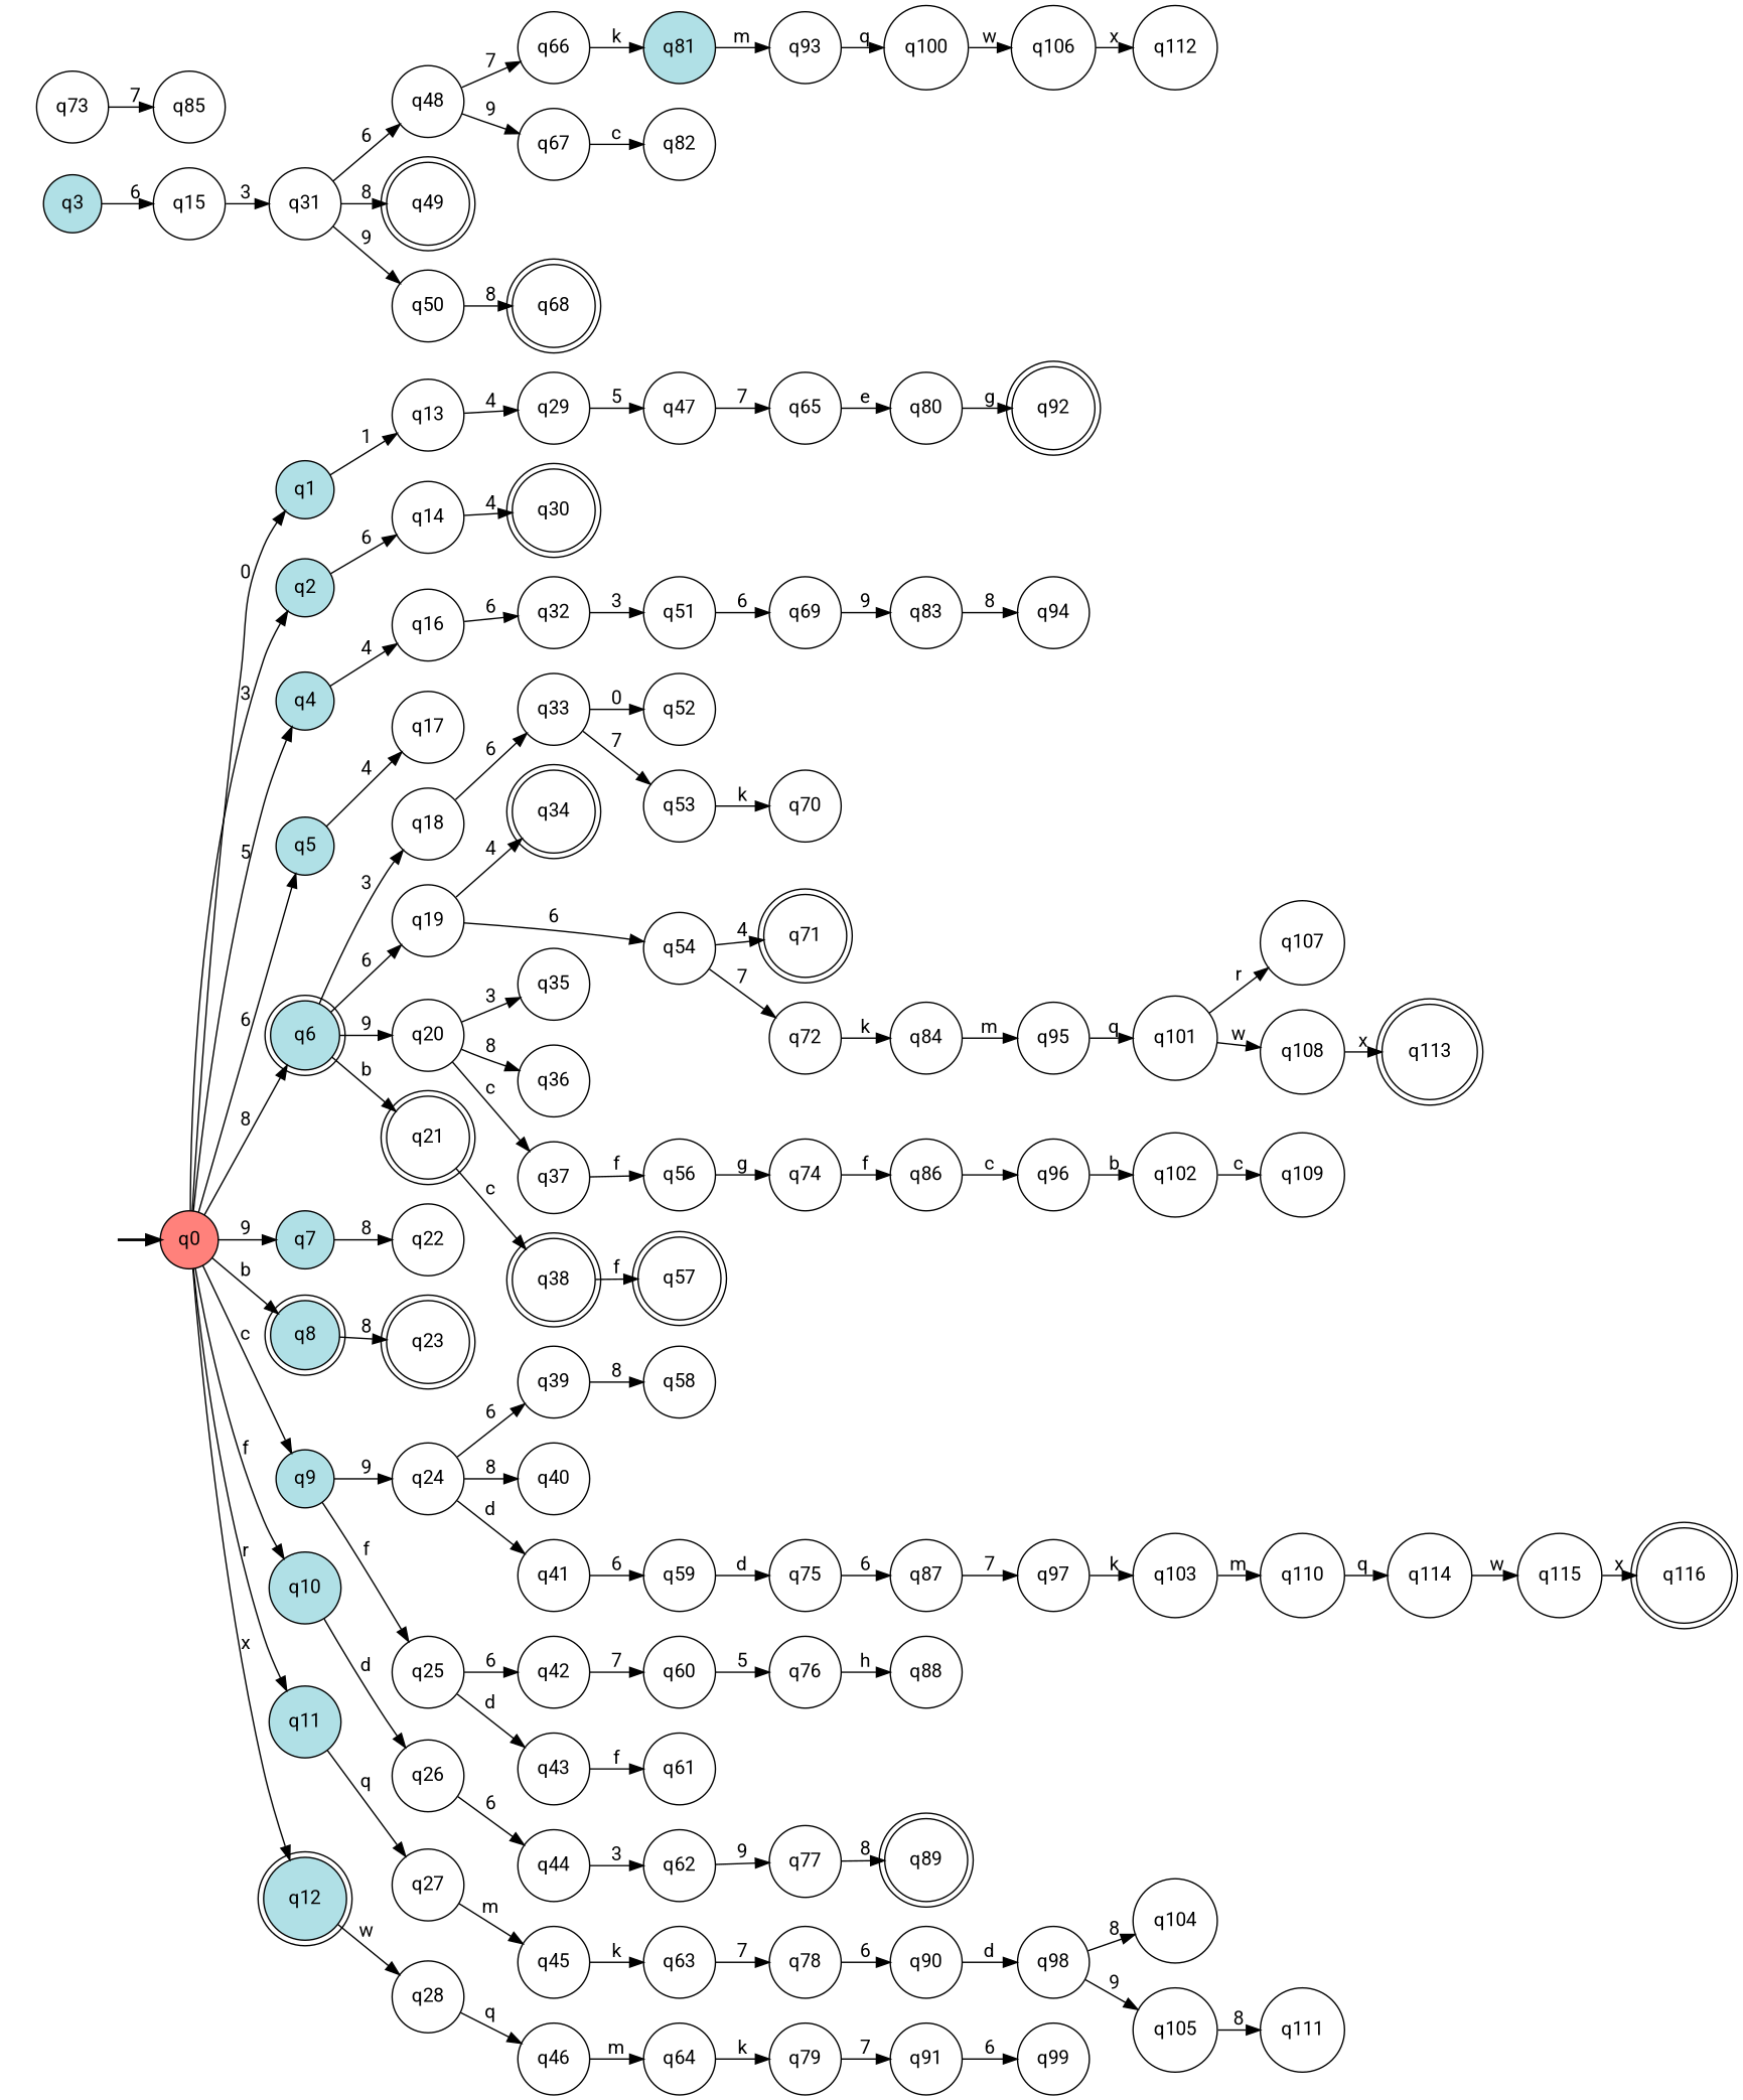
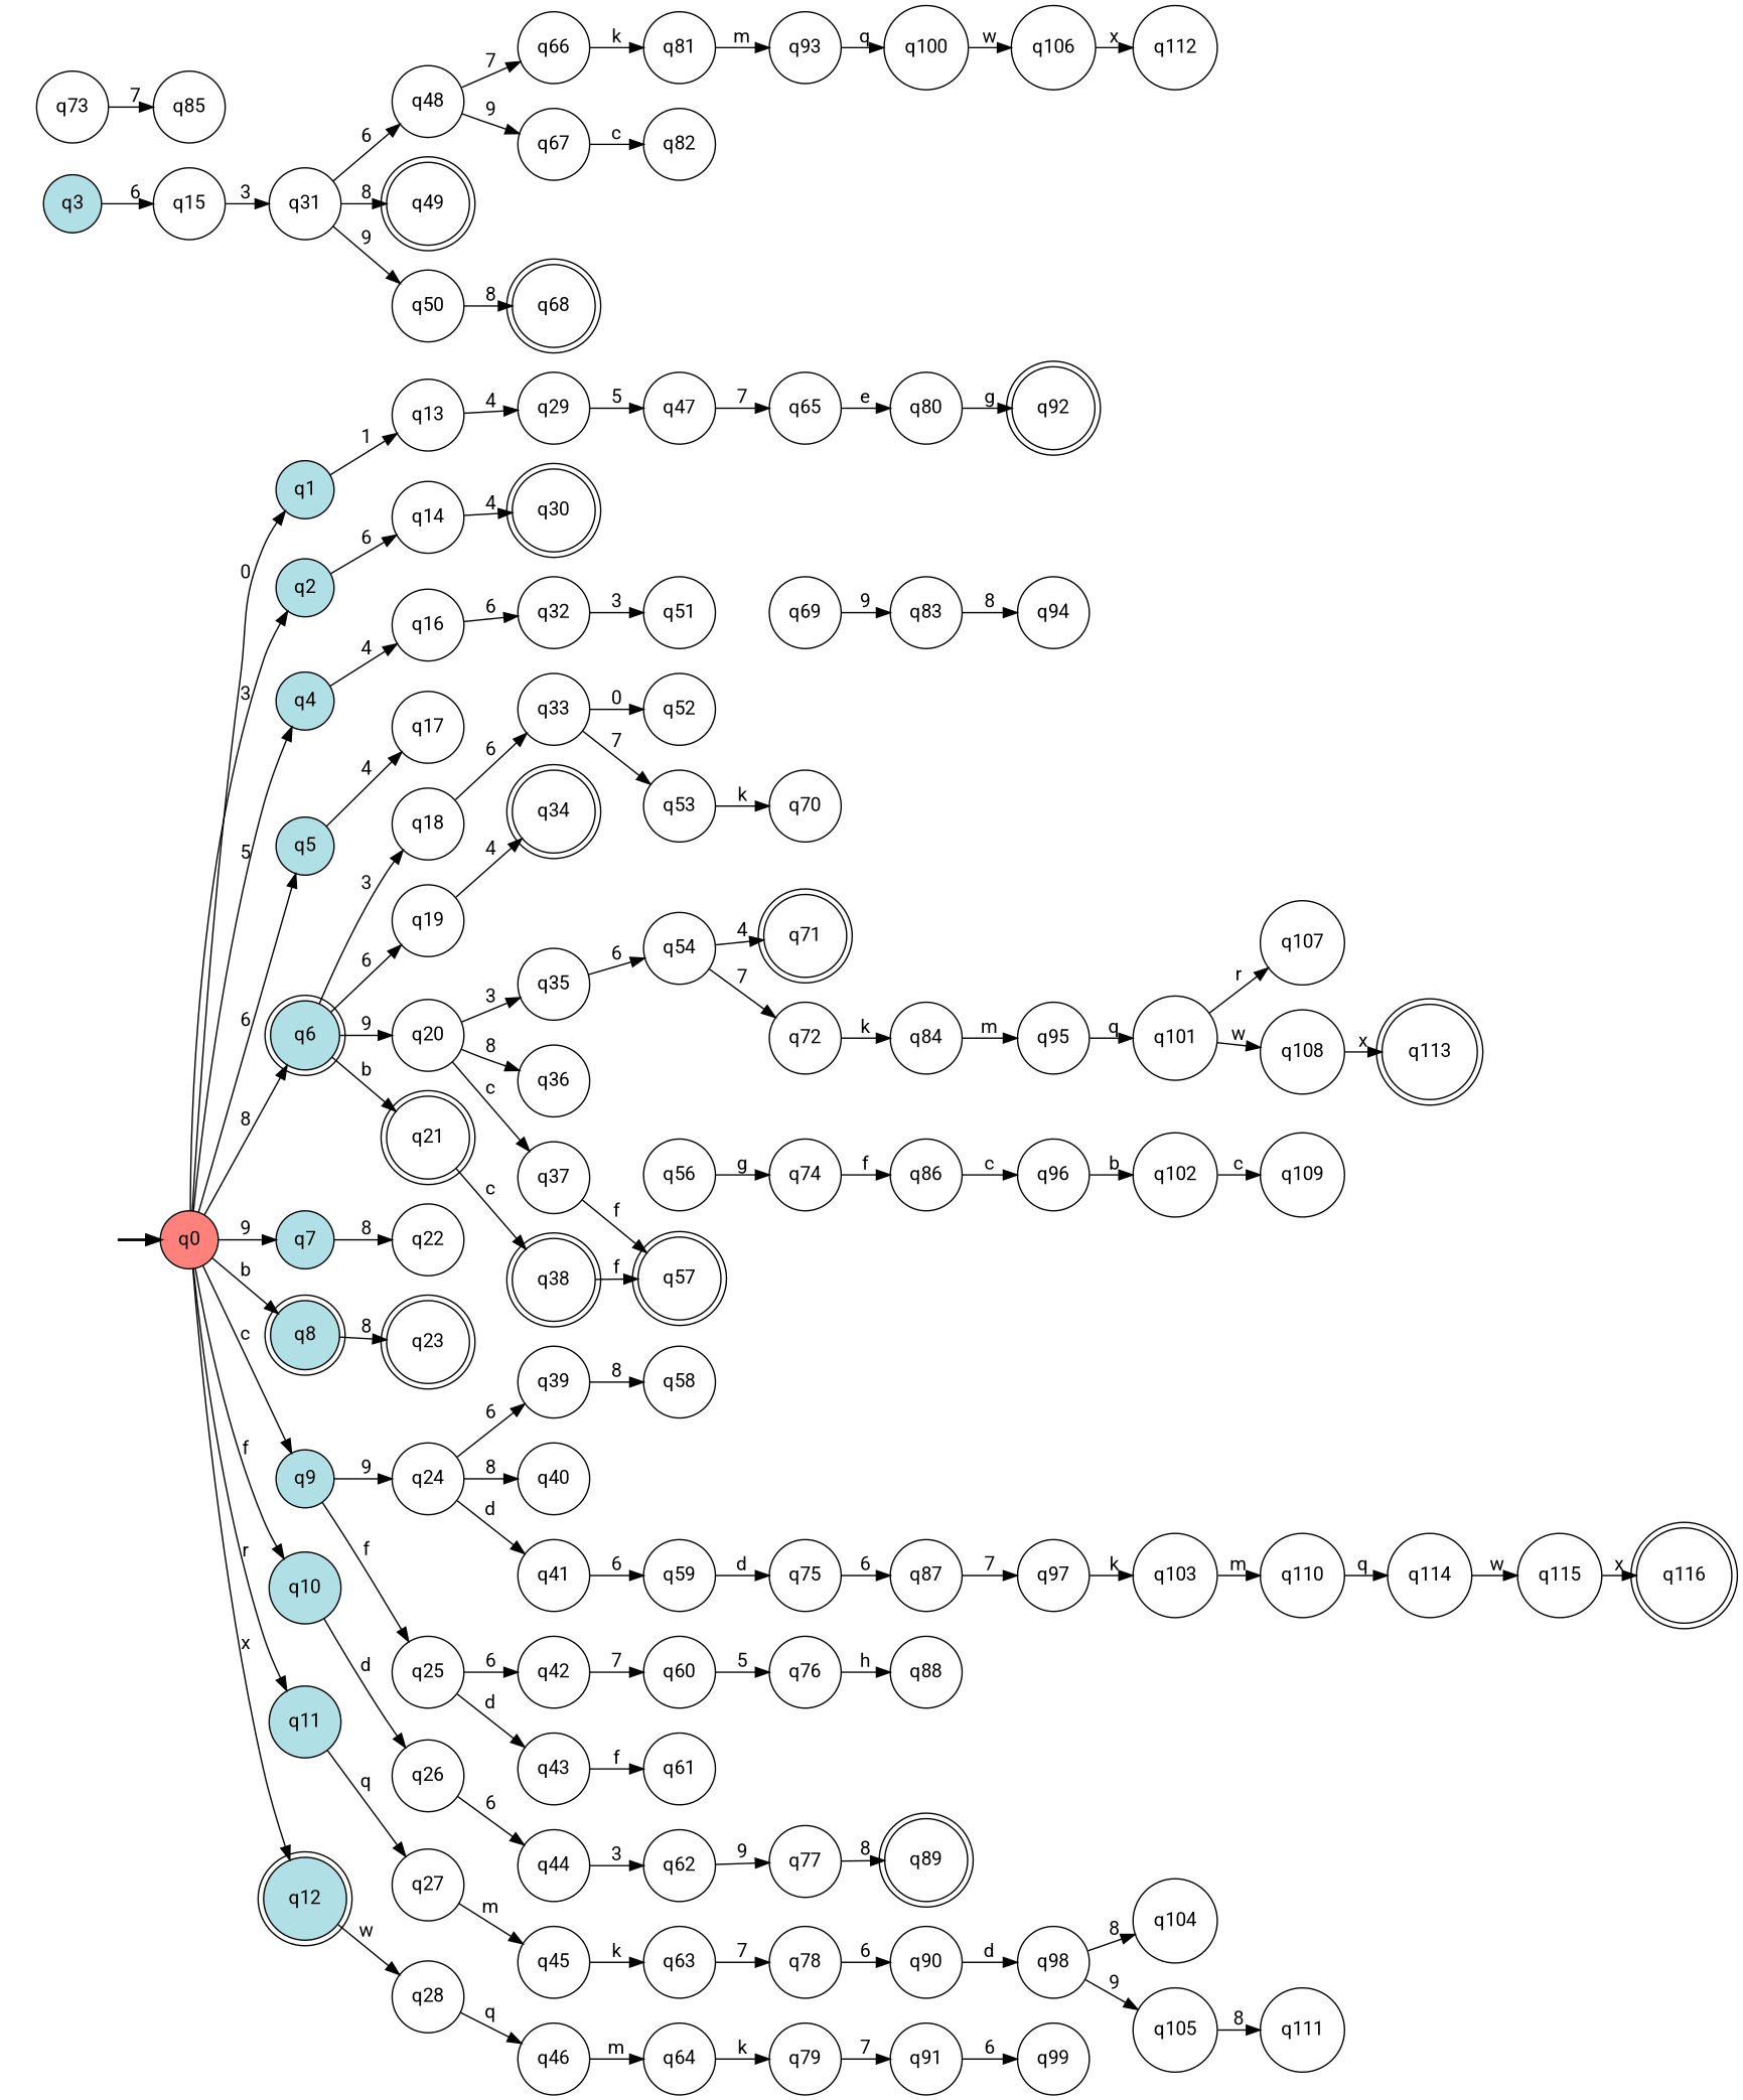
  digraph {
    fontname=Roboto
    rankdir=LR
    node [fontname=Roboto shape=circle style=filled color=black fillcolor=white]
    edge [fontname=Roboto]
    __start0 [height=0 shape=none style=invis width=0 color="" fillcolor=""]
    n2 [fillcolor="#ff817b" label=q0]
    n3 [fillcolor=powderblue label=q1]
    n4 [fillcolor=powderblue label=q2]
    n5 [fillcolor=powderblue label=q4]
    n6 [fillcolor=powderblue label=q5]
    n7 [fillcolor=powderblue label=q6 shape=doublecircle style="rounded,filled"]
    n8 [fillcolor=powderblue label=q7]
    n9 [fillcolor=powderblue label=q8 shape=doublecircle style="rounded,filled"]
    n10 [fillcolor=powderblue label=q9]
    n11 [fillcolor=powderblue label=q10]
    n12 [fillcolor=powderblue label=q11]
    n13 [fillcolor=powderblue label=q12 shape=doublecircle style="rounded,filled"]
    n14 [label=q13]
    n15 [label=q14]
    n16 [fillcolor=powderblue label=q3]
    n17 [label=q15]
    n18 [label=q16]
    n19 [label=q17]
    n20 [label=q18]
    n21 [label=q19]
    n22 [label=q20]
    n23 [label=q21 shape=doublecircle style="rounded,filled"]
    n24 [label=q22]
    n25 [label=q23 shape=doublecircle style="rounded,filled"]
    n26 [label=q24]
    n27 [label=q25]
    n28 [label=q26]
    n29 [label=q27]
    n30 [label=q28]
    n31 [label=q29]
    n32 [label=q30 shape=doublecircle style="rounded,filled"]
    n33 [label=q31]
    n34 [label=q32]
    n35 [label=q33]
    n36 [label=q34 shape=doublecircle style="rounded,filled"]
    n37 [label=q35]
    n38 [label=q36]
    n39 [label=q37]
    n40 [label=q38 shape=doublecircle style="rounded,filled"]
    n41 [label=q39]
    n42 [label=q40]
    n43 [label=q41]
    n44 [label=q42]
    n45 [label=q43]
    n46 [label=q44]
    n47 [label=q45]
    n48 [label=q46]
    n49 [label=q47]
    n50 [label=q48]
    n51 [label=q49 shape=doublecircle style="rounded,filled"]
    n52 [label=q50]
    n53 [label=q51]
    n54 [label=q52]
    n55 [label=q53]
    n56 [label=q54]
    n57 [label=q56]
    n58 [label=q57 shape=doublecircle style="rounded,filled"]
    n59 [label=q58]
    n60 [label=q59]
    n61 [label=q60]
    n62 [label=q61]
    n63 [label=q62]
    n64 [label=q63]
    n65 [label=q64]
    n66 [label=q65]
    n67 [label=q66]
    n68 [label=q67]
    n69 [label=q68 shape=doublecircle style="rounded,filled"]
    n70 [label=q69]
    n71 [label=q70]
    n72 [label=q71 shape=doublecircle style="rounded,filled"]
    n73 [label=q72]
    n74 [label=q74]
    n75 [label=q75]
    n76 [label=q76]
    n77 [label=q77]
    n78 [label=q78]
    n79 [label=q79]
    n80 [label=q80]
-   n81 [fillcolor=powderblue label=q81]
+   n81 [label=q81]
    n82 [label=q82]
    n83 [label=q83]
    n84 [label=q84]
    n85 [label=q73]
    n86 [label=q85]
    n87 [label=q86]
    n88 [label=q87]
    n89 [label=q88]
    n90 [label=q89 shape=doublecircle style="rounded,filled"]
    n91 [label=q90]
    n92 [label=q91]
    n93 [label=q92 shape=doublecircle style="rounded,filled"]
    n94 [label=q93]
    n95 [label=q94]
    n96 [label=q95]
    n97 [label=q96]
    n98 [label=q97]
    n99 [label=q98]
    n100 [label=q99]
    n101 [label=q100]
    n102 [label=q101]
    n103 [label=q102]
    n104 [label=q103]
    n105 [label=q104]
    n106 [label=q105]
    n107 [label=q106]
    n108 [label=q107]
    n109 [label=q108]
    n110 [label=q109]
    n111 [label=q110]
    n112 [label=q111]
    n113 [label=q112]
    n114 [label=q113 shape=doublecircle style="rounded,filled"]
    n115 [label=q114]
    n116 [label=q115]
    n117 [label=q116 shape=doublecircle style="rounded,filled"]
    subgraph cluster_1 {
      nodesep=0.15
      ranksep=0.15
      style=invis
      __start0
      n2
    }
    __start0 -> n2 [penwidth=2]
    n2 -> n3 [label=0]
    n2 -> n4 [label=3]
    n2 -> n5 [label=5]
    n2 -> n6 [label=6]
    n2 -> n7 [label=8]
    n2 -> n8 [label=9]
    n2 -> n9 [label=b]
    n2 -> n10 [label=c]
    n2 -> n11 [label=f]
    n2 -> n12 [label=r]
    n2 -> n13 [label=x]
    n3 -> n14 [label=1]
    n4 -> n15 [label=6]
    n5 -> n18 [label=4]
    n6 -> n19 [label=4]
    n7 -> n20 [label=3]
    n7 -> n21 [label=6]
    n7 -> n22 [label=9]
    n7 -> n23 [label=b]
    n8 -> n24 [label=8]
    n9 -> n25 [label=8]
    n10 -> n26 [label=9]
    n10 -> n27 [label=f]
    n11 -> n28 [label=d]
    n12 -> n29 [label=q]
    n13 -> n30 [label=w]
    n14 -> n31 [label=4]
    n15 -> n32 [label=4]
    n16 -> n17 [label=6]
    n17 -> n33 [label=3]
    n18 -> n34 [label=6]
    n20 -> n35 [label=6]
    n21 -> n36 [label=4]
    n22 -> n37 [label=3]
    n22 -> n38 [label=8]
    n22 -> n39 [label=c]
    n23 -> n40 [label=c]
    n26 -> n41 [label=6]
    n26 -> n42 [label=8]
    n26 -> n43 [label=d]
    n27 -> n44 [label=6]
    n27 -> n45 [label=d]
    n28 -> n46 [label=6]
    n29 -> n47 [label=m]
    n30 -> n48 [label=q]
    n31 -> n49 [label=5]
    n33 -> n50 [label=6]
    n33 -> n51 [label=8]
    n33 -> n52 [label=9]
    n34 -> n53 [label=3]
    n35 -> n54 [label=0]
    n35 -> n55 [label=7]
-   n21 -> n56 [label=6]
-   n39 -> n57 [label=f]
+   n37 -> n56 [label=6]
+   n39 -> n58 [label=f]
    n40 -> n58 [label=f]
    n41 -> n59 [label=8]
    n43 -> n60 [label=6]
    n44 -> n61 [label=7]
    n45 -> n62 [label=f]
    n46 -> n63 [label=3]
    n47 -> n64 [label=k]
    n48 -> n65 [label=m]
    n49 -> n66 [label=7]
    n50 -> n67 [label=7]
    n50 -> n68 [label=9]
    n52 -> n69 [label=8]
-   n53 -> n70 [label=6]
    n55 -> n71 [label=k]
    n56 -> n72 [label=4]
    n56 -> n73 [label=7]
    n57 -> n74 [label=g]
    n60 -> n75 [label=d]
    n61 -> n76 [label=5]
    n63 -> n77 [label=9]
    n64 -> n78 [label=7]
    n65 -> n79 [label=k]
    n66 -> n80 [label=e]
    n67 -> n81 [label=k]
    n68 -> n82 [label=c]
    n70 -> n83 [label=9]
    n73 -> n84 [label=k]
    n74 -> n87 [label=f]
    n75 -> n88 [label=6]
    n76 -> n89 [label=h]
    n77 -> n90 [label=8]
    n78 -> n91 [label=6]
    n79 -> n92 [label=7]
    n80 -> n93 [label=g]
    n81 -> n94 [label=m]
    n83 -> n95 [label=8]
    n84 -> n96 [label=m]
    n85 -> n86 [label=7]
    n87 -> n97 [label=c]
    n88 -> n98 [label=7]
    n91 -> n99 [label=d]
    n92 -> n100 [label=6]
    n94 -> n101 [label=q]
    n96 -> n102 [label=q]
    n97 -> n103 [label=b]
    n98 -> n104 [label=k]
    n99 -> n105 [label=8]
    n99 -> n106 [label=9]
    n101 -> n107 [label=w]
    n102 -> n108 [label=r]
    n102 -> n109 [label=w]
    n103 -> n110 [label=c]
    n104 -> n111 [label=m]
    n106 -> n112 [label=8]
    n107 -> n113 [label=x]
    n109 -> n114 [label=x]
    n111 -> n115 [label=q]
    n115 -> n116 [label=w]
    n116 -> n117 [label=x]
  }
